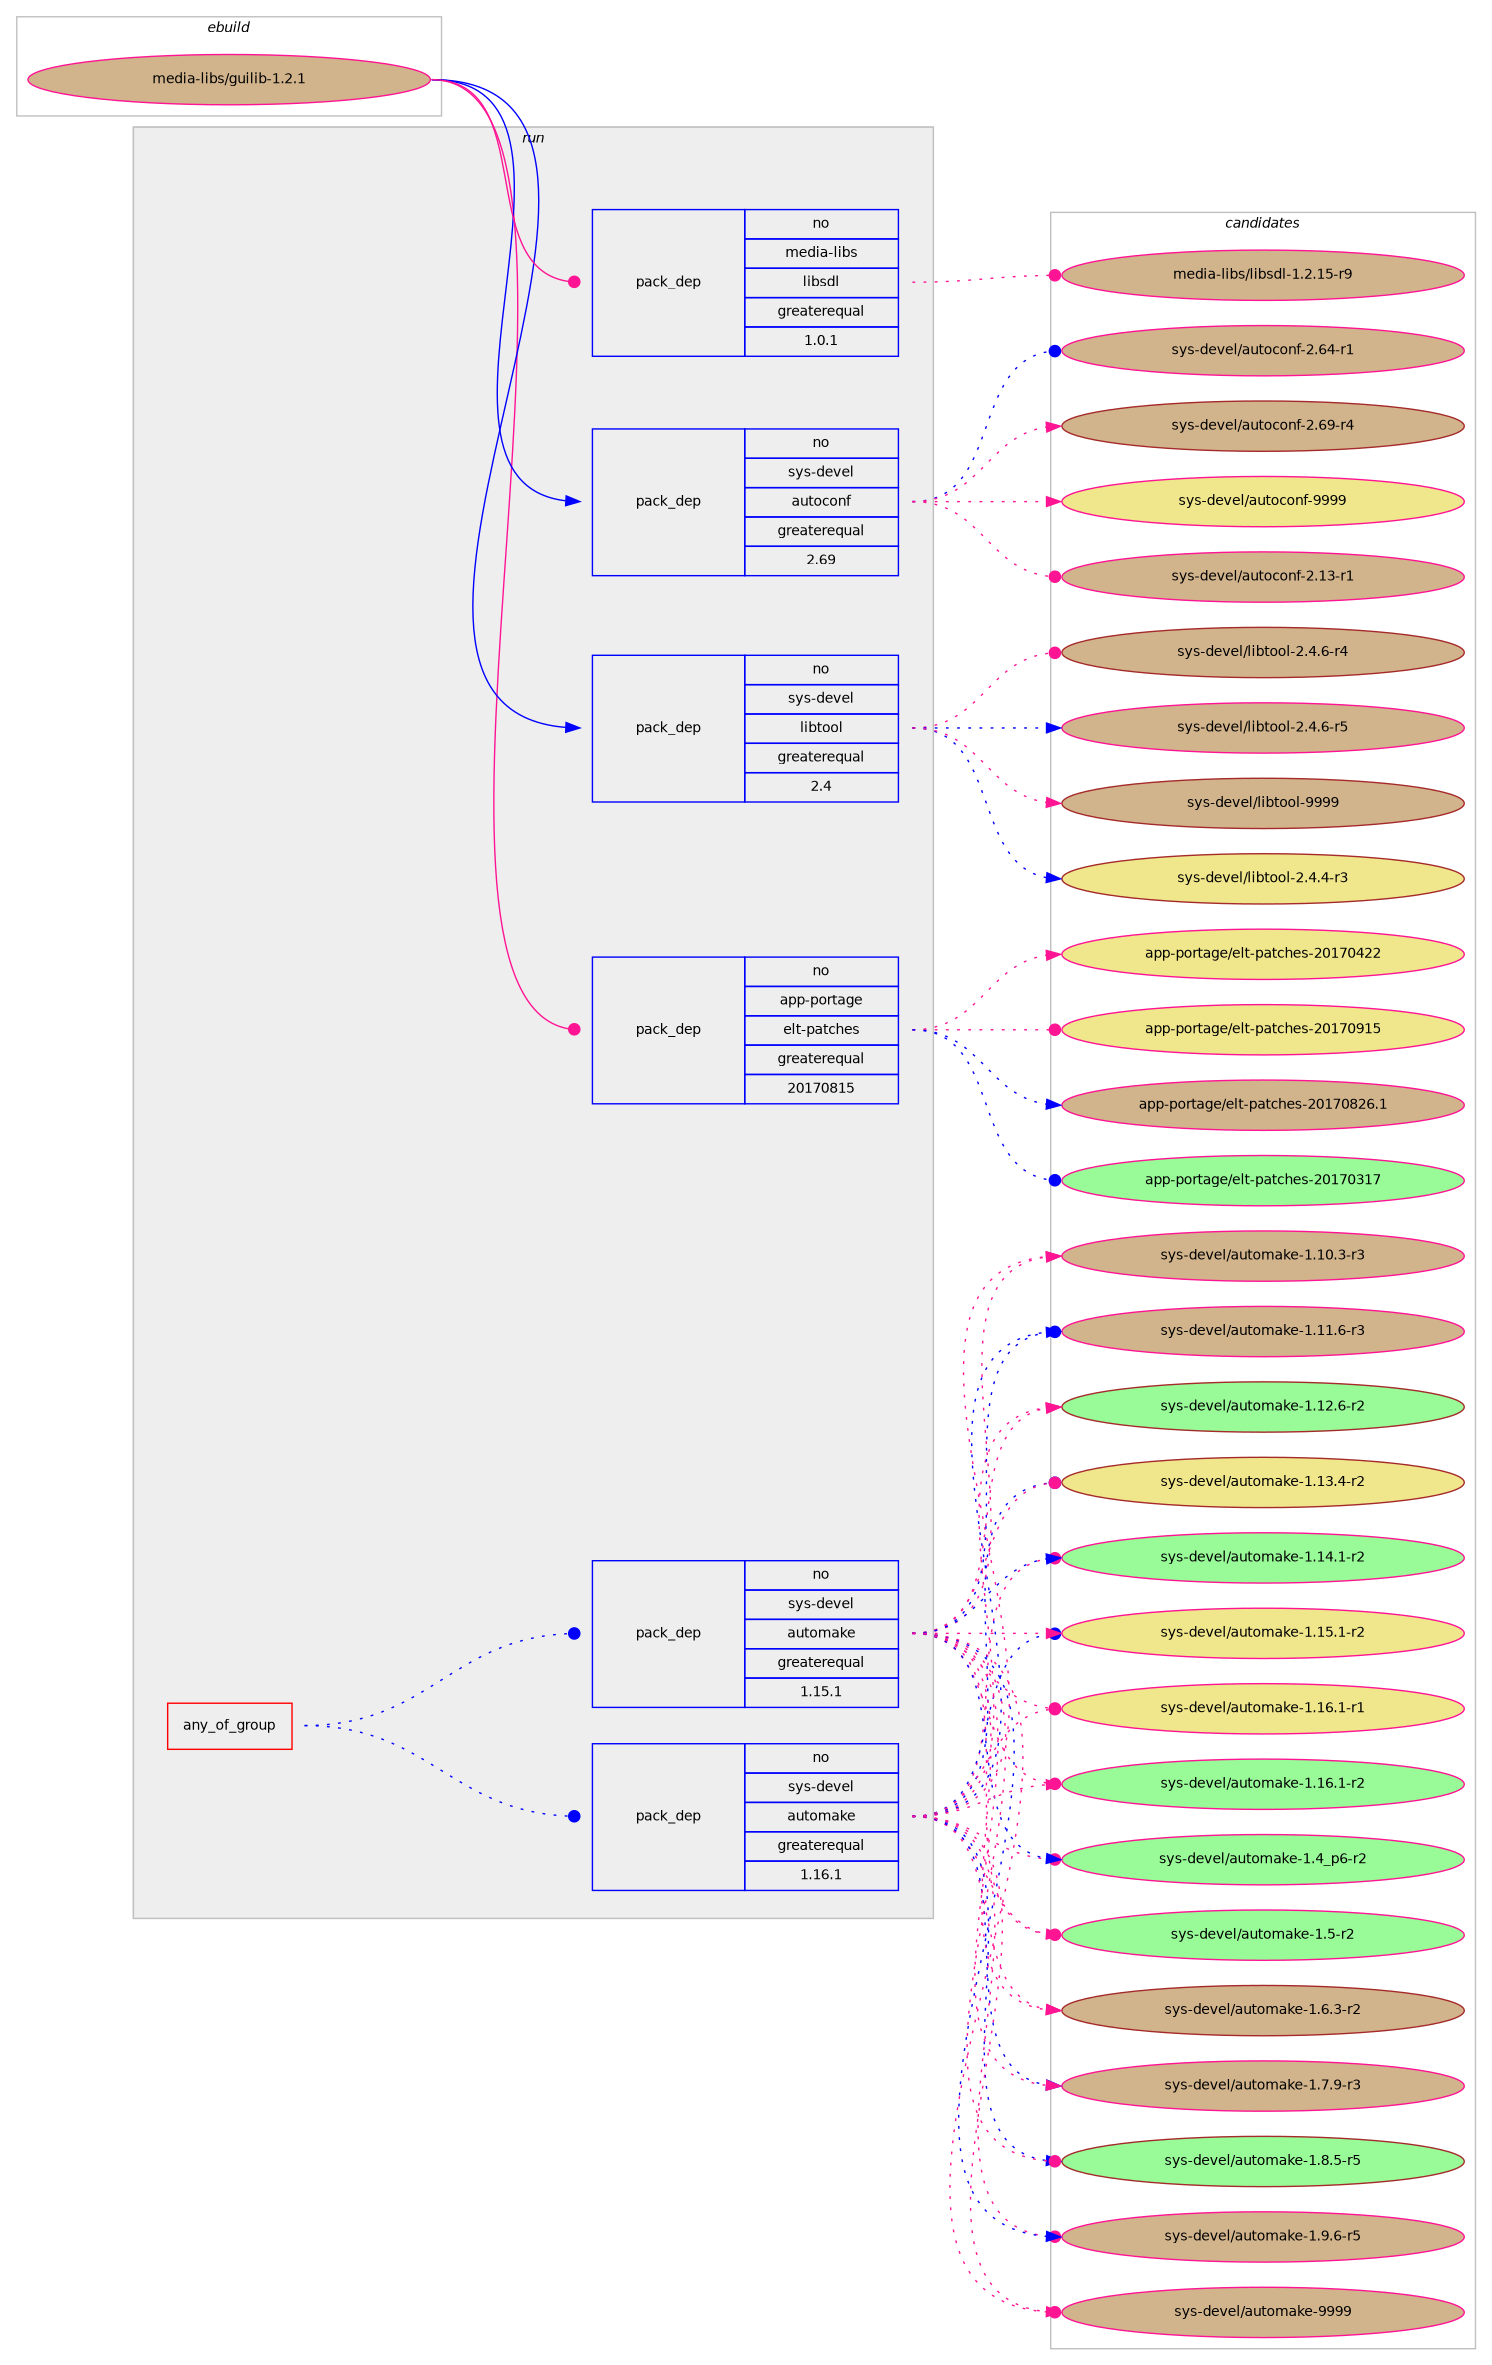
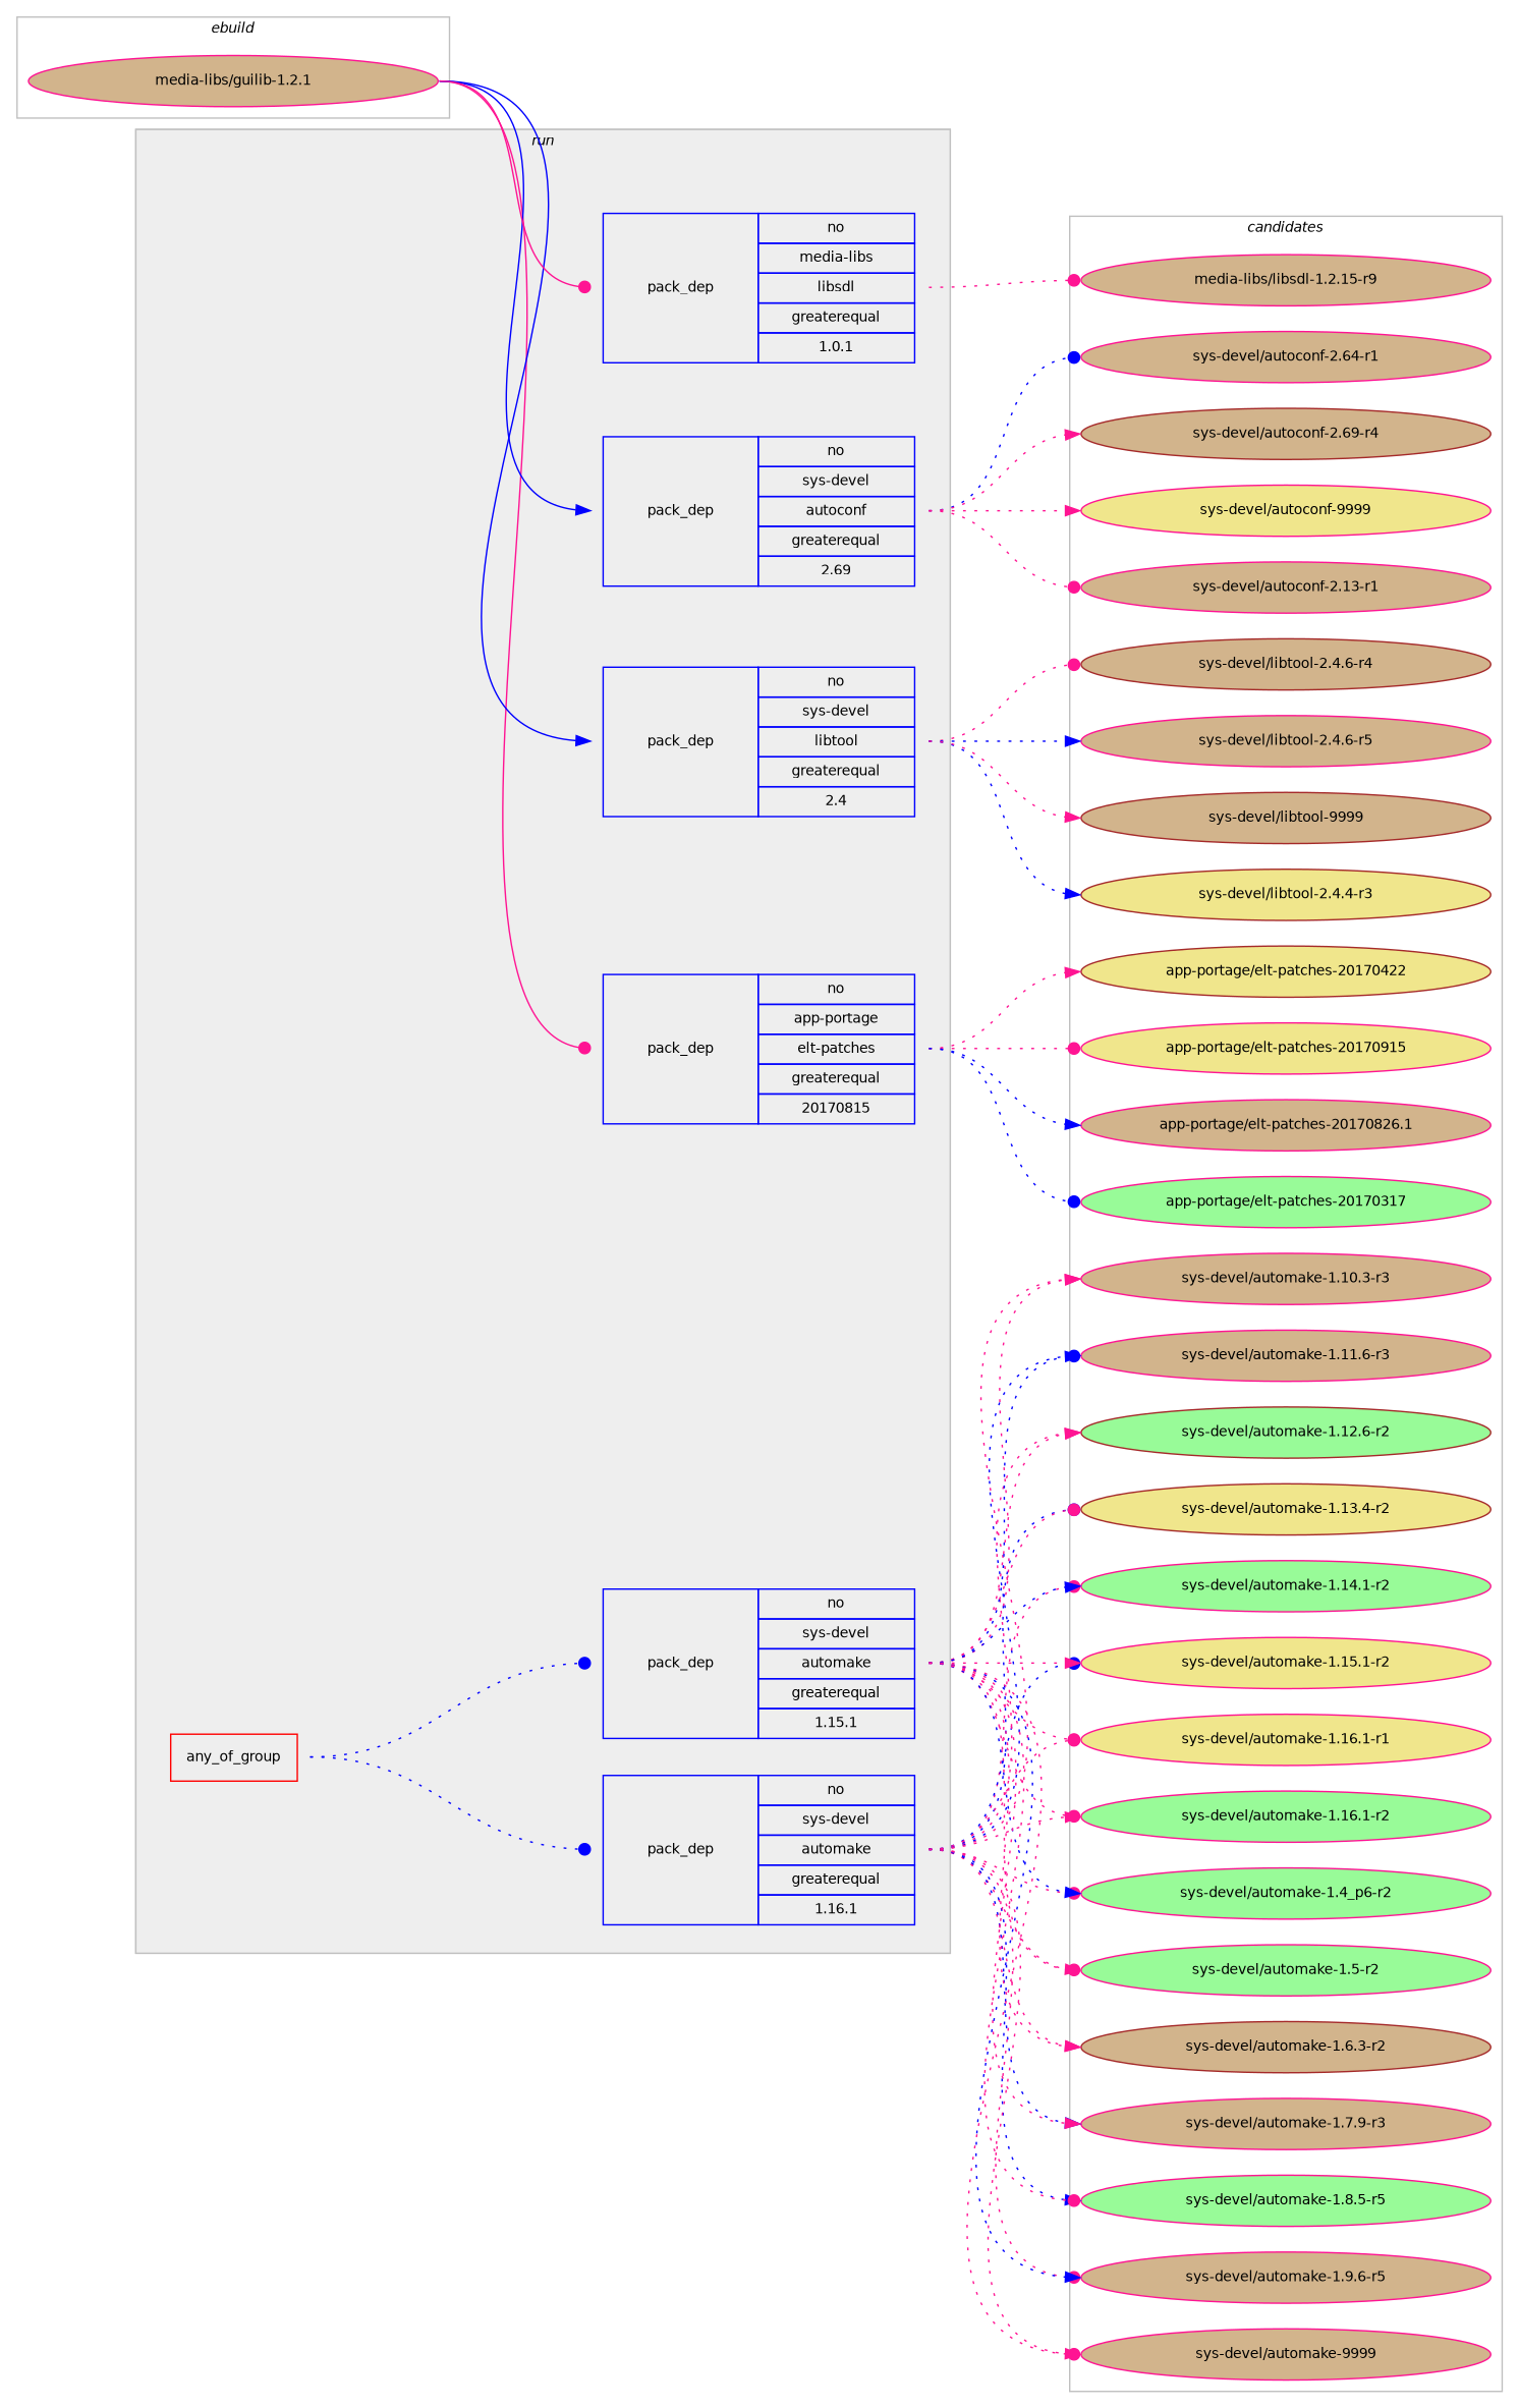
  digraph {
    compound=true
    concentrate=true
    fontname=Helvetica
    fontsize=10
    newrank=true
    rankdir=LR
    ranksep=1.5
    node [color=deeppink fillcolor=tan fontname=Helvetica fontsize=10 style=filled]
    edge [arrowhead=normal color=deeppink headport=w style=dotted tailport=e weight=100]
    n1 [label="media-libs/guilib-1.2.1" width=4]
    n2 [color=blue label=<<TABLE BORDER="0" CELLBORDER="1" CELLSPACING="0" CELLPADDING="4" WIDTH="220"><TR><TD ROWSPAN="6" CELLPADDING="30">pack_dep</TD></TR><TR><TD WIDTH="110">no</TD></TR><TR><TD>sys-devel</TD></TR><TR><TD>automake</TD></TR><TR><TD>greaterequal</TD></TR><TR><TD>1.16.1</TD></TR></TABLE>> shape=none fillcolor="" style=""]
    n3 [color=blue label=<<TABLE BORDER="0" CELLBORDER="1" CELLSPACING="0" CELLPADDING="4" WIDTH="220"><TR><TD ROWSPAN="6" CELLPADDING="30">pack_dep</TD></TR><TR><TD WIDTH="110">no</TD></TR><TR><TD>sys-devel</TD></TR><TR><TD>automake</TD></TR><TR><TD>greaterequal</TD></TR><TR><TD>1.15.1</TD></TR></TABLE>> shape=none fillcolor="" style=""]
    n4 [color=red label=<<TABLE BORDER="0" CELLBORDER="1" CELLSPACING="0" CELLPADDING="4"><TR><TD CELLPADDING="10">any_of_group</TD></TR></TABLE>> shape=none fillcolor="" style=""]
    n5 [color=blue label=<<TABLE BORDER="0" CELLBORDER="1" CELLSPACING="0" CELLPADDING="4" WIDTH="220"><TR><TD ROWSPAN="6" CELLPADDING="30">pack_dep</TD></TR><TR><TD WIDTH="110">no</TD></TR><TR><TD>app-portage</TD></TR><TR><TD>elt-patches</TD></TR><TR><TD>greaterequal</TD></TR><TR><TD>20170815</TD></TR></TABLE>> shape=none fillcolor="" style=""]
    n6 [color=blue label=<<TABLE BORDER="0" CELLBORDER="1" CELLSPACING="0" CELLPADDING="4" WIDTH="220"><TR><TD ROWSPAN="6" CELLPADDING="30">pack_dep</TD></TR><TR><TD WIDTH="110">no</TD></TR><TR><TD>sys-devel</TD></TR><TR><TD>autoconf</TD></TR><TR><TD>greaterequal</TD></TR><TR><TD>2.69</TD></TR></TABLE>> shape=none fillcolor="" style=""]
    n7 [color=blue label=<<TABLE BORDER="0" CELLBORDER="1" CELLSPACING="0" CELLPADDING="4" WIDTH="220"><TR><TD ROWSPAN="6" CELLPADDING="30">pack_dep</TD></TR><TR><TD WIDTH="110">no</TD></TR><TR><TD>sys-devel</TD></TR><TR><TD>libtool</TD></TR><TR><TD>greaterequal</TD></TR><TR><TD>2.4</TD></TR></TABLE>> shape=none fillcolor="" style=""]
    n8 [color=blue label=<<TABLE BORDER="0" CELLBORDER="1" CELLSPACING="0" CELLPADDING="4" WIDTH="220"><TR><TD ROWSPAN="6" CELLPADDING="30">pack_dep</TD></TR><TR><TD WIDTH="110">no</TD></TR><TR><TD>media-libs</TD></TR><TR><TD>libsdl</TD></TR><TR><TD>greaterequal</TD></TR><TR><TD>1.0.1</TD></TR></TABLE>> shape=none fillcolor="" style=""]
    n9 [label="sys-devel/automake-1.10.3-r3" width=4]
    n10 [label="sys-devel/automake-1.11.6-r3" width=4]
    n11 [color=brown fillcolor=palegreen label="sys-devel/automake-1.12.6-r2" width=4]
    n12 [color=brown fillcolor=khaki label="sys-devel/automake-1.13.4-r2" width=4]
    n13 [fillcolor=palegreen label="sys-devel/automake-1.14.1-r2" width=4]
    n14 [fillcolor=khaki label="sys-devel/automake-1.15.1-r2" width=4]
    n15 [fillcolor=khaki label="sys-devel/automake-1.16.1-r1" width=4]
    n16 [fillcolor=palegreen label="sys-devel/automake-1.16.1-r2" width=4]
    n17 [fillcolor=palegreen label="sys-devel/automake-1.4_p6-r2" width=4]
    n18 [fillcolor=palegreen label="sys-devel/automake-1.5-r2" width=4]
    n19 [color=brown label="sys-devel/automake-1.6.3-r2" width=4]
    n20 [label="sys-devel/automake-1.7.9-r3" width=4]
-   n21 [color=brown fillcolor=palegreen label="sys-devel/automake-1.8.5-r5" width=4]
+   n21 [fillcolor=palegreen label="sys-devel/automake-1.8.5-r5" width=4]
    n22 [label="sys-devel/automake-1.9.6-r5" width=4]
    n23 [label="sys-devel/automake-9999" width=4]
    n24 [fillcolor=palegreen label="app-portage/elt-patches-20170317" width=4]
-   n25 [fillcolor=khaki label="app-portage/elt-patches-20170422" width=4]
+   n25 [color=brown fillcolor=khaki label="app-portage/elt-patches-20170422" width=4]
    n26 [fillcolor=khaki label="app-portage/elt-patches-20170915" width=4]
    n27 [label="app-portage/elt-patches-20170826.1" width=4]
    n28 [label="sys-devel/autoconf-2.13-r1" width=4]
    n29 [label="sys-devel/autoconf-2.64-r1" width=4]
    n30 [color=brown label="sys-devel/autoconf-2.69-r4" width=4]
    n31 [fillcolor=khaki label="sys-devel/autoconf-9999" width=4]
    n32 [color=brown fillcolor=khaki label="sys-devel/libtool-2.4.4-r3" width=4]
    n33 [color=brown label="sys-devel/libtool-2.4.6-r4" width=4]
    n34 [label="sys-devel/libtool-2.4.6-r5" width=4]
    n35 [color=brown label="sys-devel/libtool-9999" width=4]
    n36 [label="media-libs/libsdl-1.2.15-r9" width=4]
    subgraph cluster_1 {
      color=gray
      label=<<i>ebuild</i>>
      n1
    }
    subgraph cluster_2 {
      color=gray
      label=<<i>dependencies</i>>
      subgraph cluster_3 {
        color=gray
        fillcolor="#eeeeee"
        label=<<i>compile</i>>
        style=filled
        subgraph sub_4 {
          color=gray
          fillcolor="#eeeeee"
          label=<<i>compile</i>>
          style=filled
          n4
          subgraph sub_5 {
            color=gray
            fillcolor="#eeeeee"
            label=<<i>compile</i>>
            style=filled
            n2
          }
          subgraph sub_6 {
            color=gray
            fillcolor="#eeeeee"
            label=<<i>compile</i>>
            style=filled
            n3
          }
        }
        subgraph sub_7 {
          color=gray
          fillcolor="#eeeeee"
          label=<<i>compile</i>>
          style=filled
          n5
        }
        subgraph sub_8 {
          color=gray
          fillcolor="#eeeeee"
          label=<<i>compile</i>>
          style=filled
          n6
        }
        subgraph sub_9 {
          color=gray
          fillcolor="#eeeeee"
          label=<<i>compile</i>>
          style=filled
          n7
        }
      }
      subgraph cluster_10 {
        color=gray
        fillcolor="#eeeeee"
        label=<<i>compile and run</i>>
        style=filled
        subgraph sub_11 {
          color=gray
          fillcolor="#eeeeee"
          label=<<i>compile and run</i>>
          style=filled
          n8
        }
      }
      subgraph cluster_12 {
        color=gray
        fillcolor="#eeeeee"
        label=<<i>run</i>>
        style=filled
      }
    }
    subgraph cluster_13 {
      color=gray
      label=<<i>candidates</i>>
      rank=same
      subgraph sub_14 {
        color=black
        label=<<i>candidates</i>>
        nodesep=1
        rank=same
        n9
        n10
        n11
        n12
        n13
        n14
        n15
        n16
        n17
        n18
        n19
        n20
        n21
        n22
        n23
      }
      subgraph sub_15 {
        color=black
        label=<<i>candidates</i>>
        nodesep=1
        rank=same
        n9
        n10
        n11
        n12
        n13
        n14
        n15
        n16
        n17
        n18
        n19
        n20
        n21
        n22
        n23
      }
      subgraph sub_16 {
        color=black
        label=<<i>candidates</i>>
        nodesep=1
        rank=same
        n24
        n25
        n26
        n27
      }
      subgraph sub_17 {
        color=black
        label=<<i>candidates</i>>
        nodesep=1
        rank=same
        n28
        n29
        n30
        n31
      }
      subgraph sub_18 {
        color=black
        label=<<i>candidates</i>>
        nodesep=1
        rank=same
        n32
        n33
        n34
        n35
      }
      subgraph sub_19 {
        color=black
        label=<<i>candidates</i>>
        nodesep=1
        rank=same
        n36
      }
    }
    n1 -> n5 [arrowhead=dot style=solid weight=20]
    n1 -> n6 [color=blue style=solid weight=20]
    n1 -> n7 [color=blue style=solid weight=20]
    n1 -> n8 [arrowhead=dot style=solid weight=20]
    n2 -> n9
    n2 -> n10 [color=blue]
    n2 -> n11
    n2 -> n12 [arrowhead=dot color=blue]
    n2 -> n13 [arrowhead=dot]
    n2 -> n14 [arrowhead=dot color=blue]
    n2 -> n15 [arrowhead=dot]
    n2 -> n16
    n2 -> n17 [arrowhead=dot]
    n2 -> n18 [arrowhead=dot]
    n2 -> n19
    n2 -> n20 [color=blue]
    n2 -> n21 [color=blue]
    n2 -> n22 [arrowhead=dot]
    n2 -> n23
    n3 -> n9
    n3 -> n10 [arrowhead=dot color=blue]
    n3 -> n11
    n3 -> n12 [arrowhead=dot]
    n3 -> n13 [color=blue]
    n3 -> n14
    n3 -> n15 [arrowhead=dot]
    n3 -> n16 [arrowhead=dot]
    n3 -> n17 [color=blue]
    n3 -> n18
    n3 -> n19
    n3 -> n20
    n3 -> n21 [arrowhead=dot]
    n3 -> n22 [color=blue]
    n3 -> n23 [arrowhead=dot]
    n4 -> n2 [arrowhead=dot color=blue weight=20]
    n4 -> n3 [arrowhead=dot color=blue weight=20]
    n5 -> n24 [arrowhead=dot color=blue]
    n5 -> n25
    n5 -> n26 [arrowhead=dot]
    n5 -> n27 [color=blue]
    n6 -> n28 [arrowhead=dot]
    n6 -> n29 [arrowhead=dot color=blue]
    n6 -> n30
    n6 -> n31
    n7 -> n32 [color=blue]
    n7 -> n33 [arrowhead=dot]
    n7 -> n34 [color=blue]
    n7 -> n35
    n8 -> n36 [arrowhead=dot]
  }
